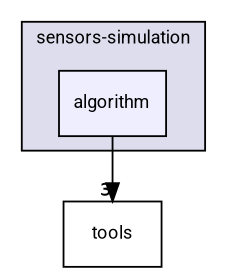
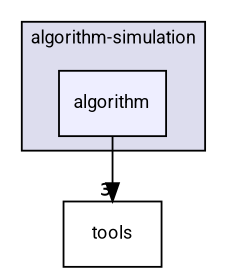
  digraph {
    compound=true
    fontname=Roboto
    node [fontname=Roboto fontsize=10 shape=box]
    n1 [fillcolor="#eeeeff" label=algorithm pencolor=black style=filled]
    n2 [label=tools]
    subgraph cluster_1 {
      bgcolor="#ddddee"
      fontsize=10
-     label="sensors-simulation"
+     label="algorithm-simulation"
      pencolor=black
      n1
    }
    n1 -> n2 [headlabel=3 labeldistance=1.5 labelfontname=Helvetica labelfontsize=10 fontname=Roboto]
  }
